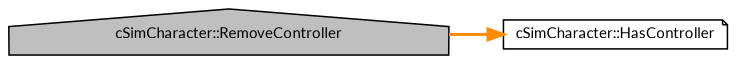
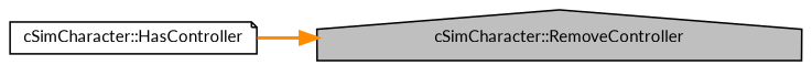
  digraph {
    rankdir=LR
    fontname=Lato
    node [color=black fontname=Lato fontsize=10 style=filled]
    n1 [fillcolor=grey75 fontcolor=black height=0.2 label="cSimCharacter::RemoveController" shape=house width=0.4]
    n2 [fillcolor=white height=0.2 label="cSimCharacter::HasController" shape=note width=0.4]
-   n1 -> n2 [color=darkorange fontname=Lato fontsize=10 labelfontname=Helvetica labelfontsize=10 style=bold]
+   n2 -> n1 [color=darkorange fontname=Lato fontsize=10 labelfontname=Helvetica labelfontsize=10 style=bold]
  }
